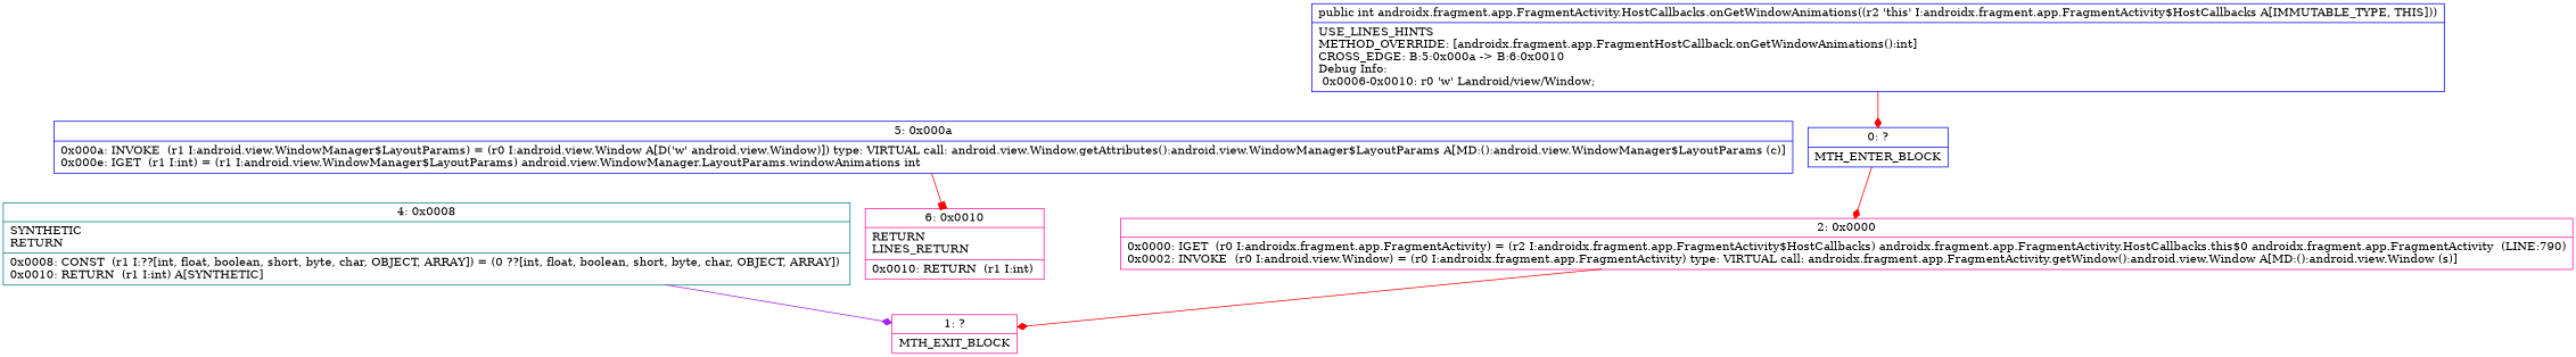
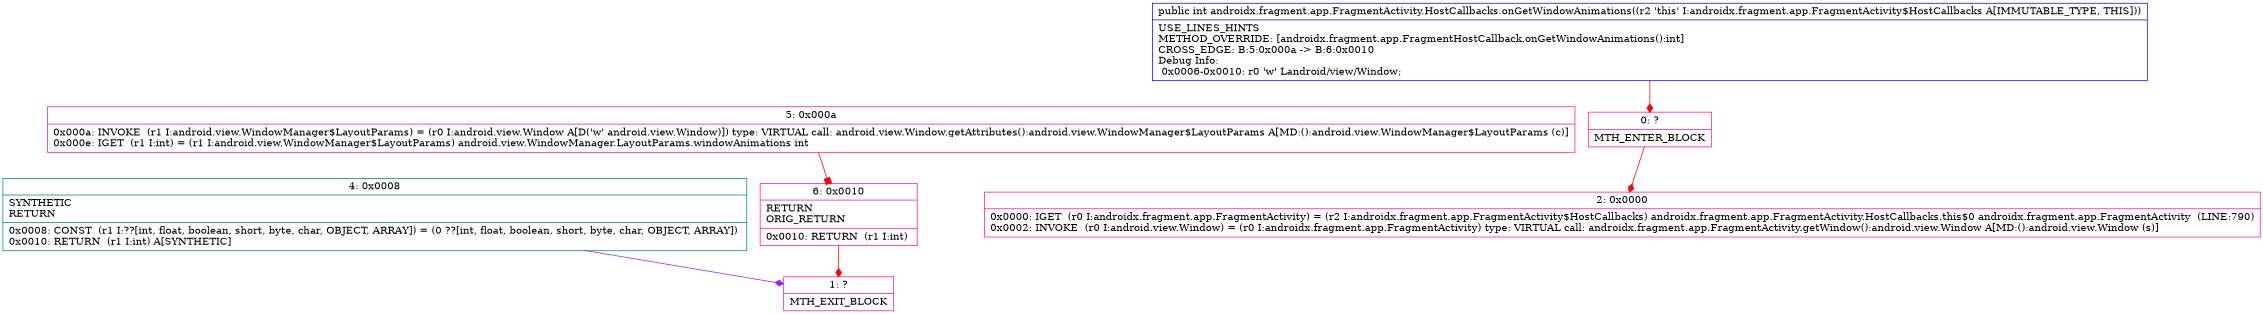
  digraph {
    node [color=blue shape=record]
    edge [arrowhead=diamond color=red]
-   n1 [label="{0\:\ ?|MTH_ENTER_BLOCK\l}"]
+   n1 [color=deeppink label="{0\:\ ?|MTH_ENTER_BLOCK\l}"]
    n2 [color=deeppink label="{2\:\ 0x0000|0x0000: IGET  (r0 I:androidx.fragment.app.FragmentActivity) = (r2 I:androidx.fragment.app.FragmentActivity$HostCallbacks) androidx.fragment.app.FragmentActivity.HostCallbacks.this$0 androidx.fragment.app.FragmentActivity  (LINE:790)\l0x0002: INVOKE  (r0 I:android.view.Window) = (r0 I:androidx.fragment.app.FragmentActivity) type: VIRTUAL call: androidx.fragment.app.FragmentActivity.getWindow():android.view.Window A[MD:():android.view.Window (s)]\l}"]
    n3 [color=teal label="{4\:\ 0x0008|SYNTHETIC\lRETURN\l|0x0008: CONST  (r1 I:??[int, float, boolean, short, byte, char, OBJECT, ARRAY]) = (0 ??[int, float, boolean, short, byte, char, OBJECT, ARRAY]) \l0x0010: RETURN  (r1 I:int) A[SYNTHETIC]\l}"]
    n4 [color=deeppink label="{1\:\ ?|MTH_EXIT_BLOCK\l}"]
-   n5 [label="{5\:\ 0x000a|0x000a: INVOKE  (r1 I:android.view.WindowManager$LayoutParams) = (r0 I:android.view.Window A[D('w' android.view.Window)]) type: VIRTUAL call: android.view.Window.getAttributes():android.view.WindowManager$LayoutParams A[MD:():android.view.WindowManager$LayoutParams (c)]\l0x000e: IGET  (r1 I:int) = (r1 I:android.view.WindowManager$LayoutParams) android.view.WindowManager.LayoutParams.windowAnimations int \l}"]
-   n6 [color=deeppink label="{6\:\ 0x0010|RETURN\lLINES_RETURN\l|0x0010: RETURN  (r1 I:int) \l}"]
+   n5 [color=deeppink label="{5\:\ 0x000a|0x000a: INVOKE  (r1 I:android.view.WindowManager$LayoutParams) = (r0 I:android.view.Window A[D('w' android.view.Window)]) type: VIRTUAL call: android.view.Window.getAttributes():android.view.WindowManager$LayoutParams A[MD:():android.view.WindowManager$LayoutParams (c)]\l0x000e: IGET  (r1 I:int) = (r1 I:android.view.WindowManager$LayoutParams) android.view.WindowManager.LayoutParams.windowAnimations int \l}"]
+   n6 [color=deeppink label="{6\:\ 0x0010|RETURN\lORIG_RETURN\l|0x0010: RETURN  (r1 I:int) \l}"]
    n7 [label="{public int androidx.fragment.app.FragmentActivity.HostCallbacks.onGetWindowAnimations((r2 'this' I:androidx.fragment.app.FragmentActivity$HostCallbacks A[IMMUTABLE_TYPE, THIS]))  | USE_LINES_HINTS\lMETHOD_OVERRIDE: [androidx.fragment.app.FragmentHostCallback.onGetWindowAnimations():int]\lCROSS_EDGE: B:5:0x000a \-\> B:6:0x0010\lDebug Info:\l  0x0006\-0x0010: r0 'w' Landroid\/view\/Window;\l}"]
    n1 -> n2
    n3 -> n4 [color=purple]
    n5 -> n6 [arrowhead=box]
-   n2 -> n4
+   n6 -> n4
    n7 -> n1
  }
